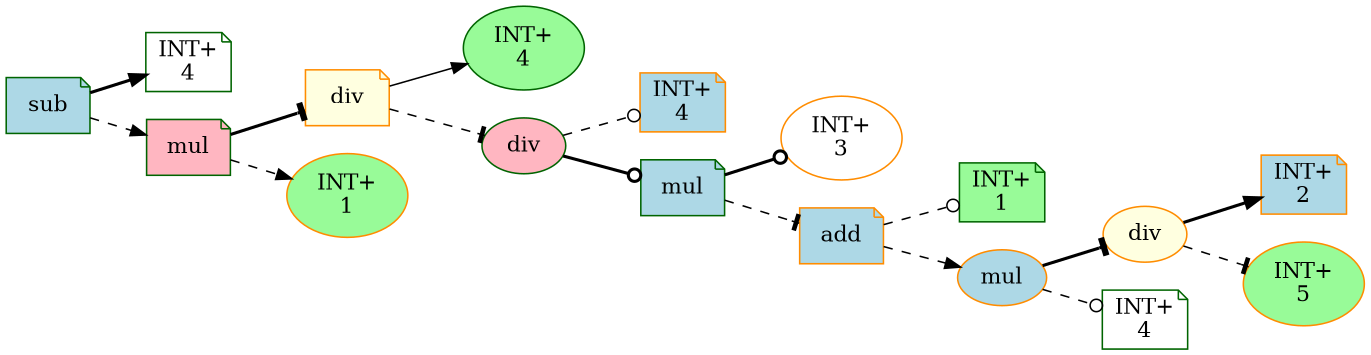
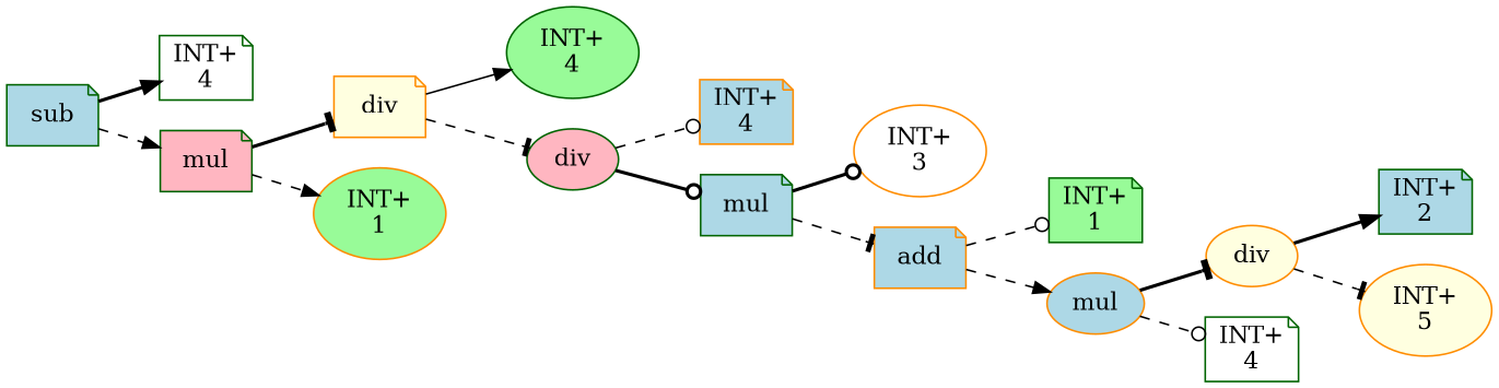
  digraph {
    rankdir=LR
    node [color=darkgreen fillcolor=lightblue shape=note style=filled]
    edge [arrowhead=normal style=dashed]
    n1 [label=sub]
    n2 [fillcolor=white label="INT+\n4"]
    n3 [fillcolor=lightpink label=mul]
    n4 [color=darkorange fillcolor=lightyellow label=div]
    n5 [color=darkorange fillcolor=palegreen label="INT+\n1" shape=ellipse]
    n6 [fillcolor=palegreen label="INT+\n4" shape=ellipse]
    n7 [fillcolor=lightpink label=div shape=ellipse]
    n8 [color=darkorange label="INT+\n4"]
    n9 [label=mul]
    n10 [color=darkorange fillcolor=white label="INT+\n3" shape=ellipse]
    n11 [color=darkorange label=add]
    n12 [fillcolor=palegreen label="INT+\n1"]
    n13 [color=darkorange label=mul shape=ellipse]
    n14 [color=darkorange fillcolor=lightyellow label=div shape=ellipse]
    n15 [fillcolor=white label="INT+\n4"]
-   n16 [color=darkorange label="INT+\n2"]
-   n17 [color=darkorange fillcolor=palegreen label="INT+\n5" shape=ellipse]
+   n16 [label="INT+\n2"]
+   n17 [color=darkorange fillcolor=lightyellow label="INT+\n5" shape=ellipse]
    n1 -> n2 [style=bold]
    n1 -> n3
    n3 -> n4 [arrowhead=tee style=bold]
    n3 -> n5
    n4 -> n6 [style=solid]
    n4 -> n7 [arrowhead=tee]
    n7 -> n8 [arrowhead=odot]
    n7 -> n9 [arrowhead=odot style=bold]
    n9 -> n10 [arrowhead=odot style=bold]
    n9 -> n11 [arrowhead=tee]
    n11 -> n12 [arrowhead=odot]
    n11 -> n13
    n13 -> n14 [arrowhead=tee style=bold]
    n13 -> n15 [arrowhead=odot]
    n14 -> n16 [style=bold]
    n14 -> n17 [arrowhead=tee]
  }
